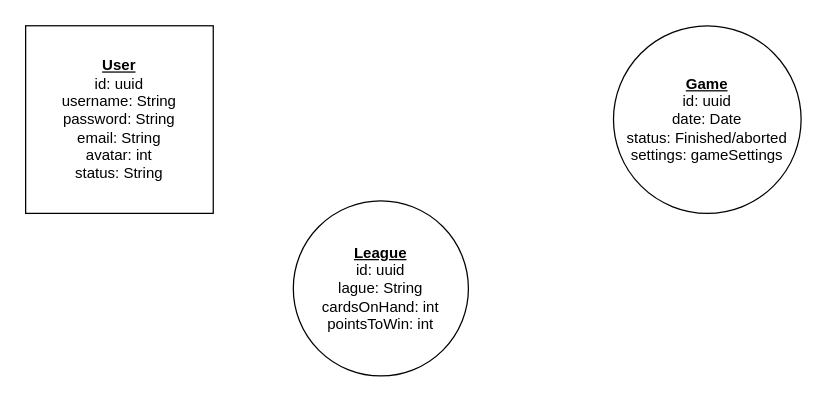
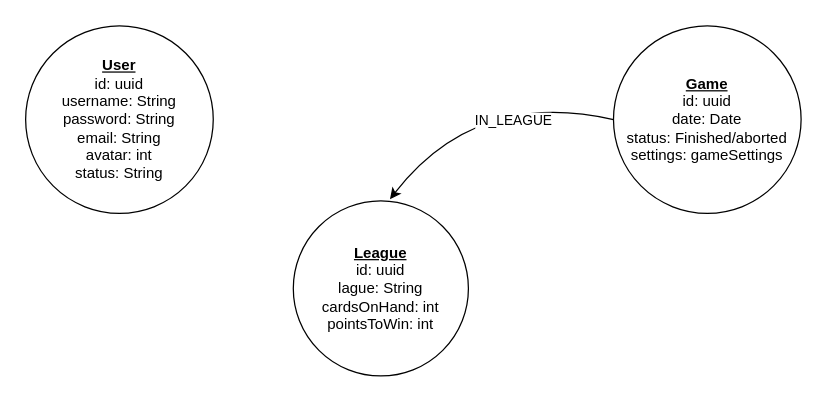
  <mxCell id="0" />
  <mxCell id="1" parent="0" />
- <mxCell id="2" value="&lt;u style=&quot;font-weight: bold&quot;&gt;User&lt;/u&gt;&lt;br&gt;id: uuid&lt;br&gt;username: String&lt;br&gt;password: String&lt;br&gt;email: String&lt;br&gt;avatar: int&lt;br&gt;status: String" style="whiteSpace=wrap;html=1;aspect=fixed;rounded=0;" parent="1" vertex="1"><mxGeometry x="20" y="20" width="150" height="150" as="geometry" /></mxCell>
+ <mxCell id="2" value="&lt;u style=&quot;font-weight: bold&quot;&gt;User&lt;/u&gt;&lt;br&gt;id: uuid&lt;br&gt;username: String&lt;br&gt;password: String&lt;br&gt;email: String&lt;br&gt;avatar: int&lt;br&gt;status: String" style="ellipse;whiteSpace=wrap;html=1;aspect=fixed;" parent="1" vertex="1"><mxGeometry x="20" y="20" width="150" height="150" as="geometry" /></mxCell>
  <mxCell id="3" value="&lt;u&gt;&lt;b&gt;Game&lt;/b&gt;&lt;/u&gt;&lt;br&gt;id: uuid&lt;br&gt;date: Date&lt;br&gt;status: Finished/aborted&lt;br&gt;settings: gameSettings" style="ellipse;whiteSpace=wrap;html=1;aspect=fixed;" parent="1" vertex="1"><mxGeometry x="490" y="20" width="150" height="150" as="geometry" /></mxCell>
  <mxCell id="4" value="&lt;u&gt;&lt;b&gt;League&lt;/b&gt;&lt;/u&gt;&lt;br&gt;id: uuid&lt;br&gt;lague: String&lt;br&gt;cardsOnHand: int&lt;br&gt;pointsToWin: int" style="ellipse;whiteSpace=wrap;html=1;aspect=fixed;" parent="1" vertex="1"><mxGeometry x="234" y="160" width="140" height="140" as="geometry" /></mxCell>
+ <mxCell id="5" value="" style="curved=1;endArrow=classic;html=1;exitX=0;exitY=0.5;exitDx=0;exitDy=0;entryX=0.552;entryY=-0.01;entryDx=0;entryDy=0;entryPerimeter=0;" parent="1" source="3" target="4" edge="1"><mxGeometry width="50" height="50" relative="1" as="geometry"><mxPoint x="430" y="260" as="sourcePoint" /><mxPoint x="620" y="260" as="targetPoint" /><Array as="points"><mxPoint x="380" y="70" /></Array></mxGeometry></mxCell>
+ <mxCell id="6" value="IN_LEAGUE" style="edgeLabel;html=1;align=center;verticalAlign=middle;resizable=0;points=[];" parent="5" vertex="1" connectable="0"><mxGeometry x="0.191" y="17" relative="1" as="geometry"><mxPoint x="29.43" y="-2" as="offset" /></mxGeometry></mxCell>
